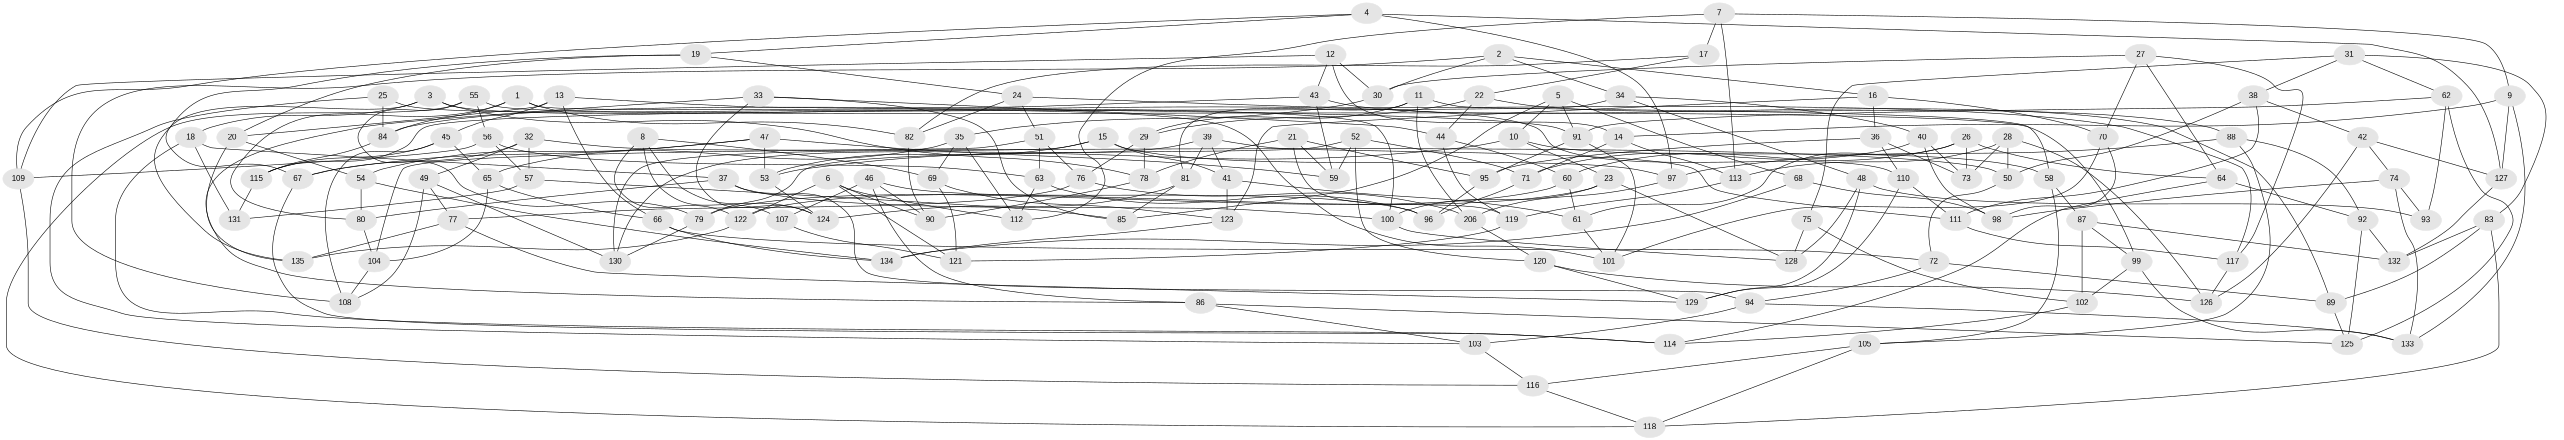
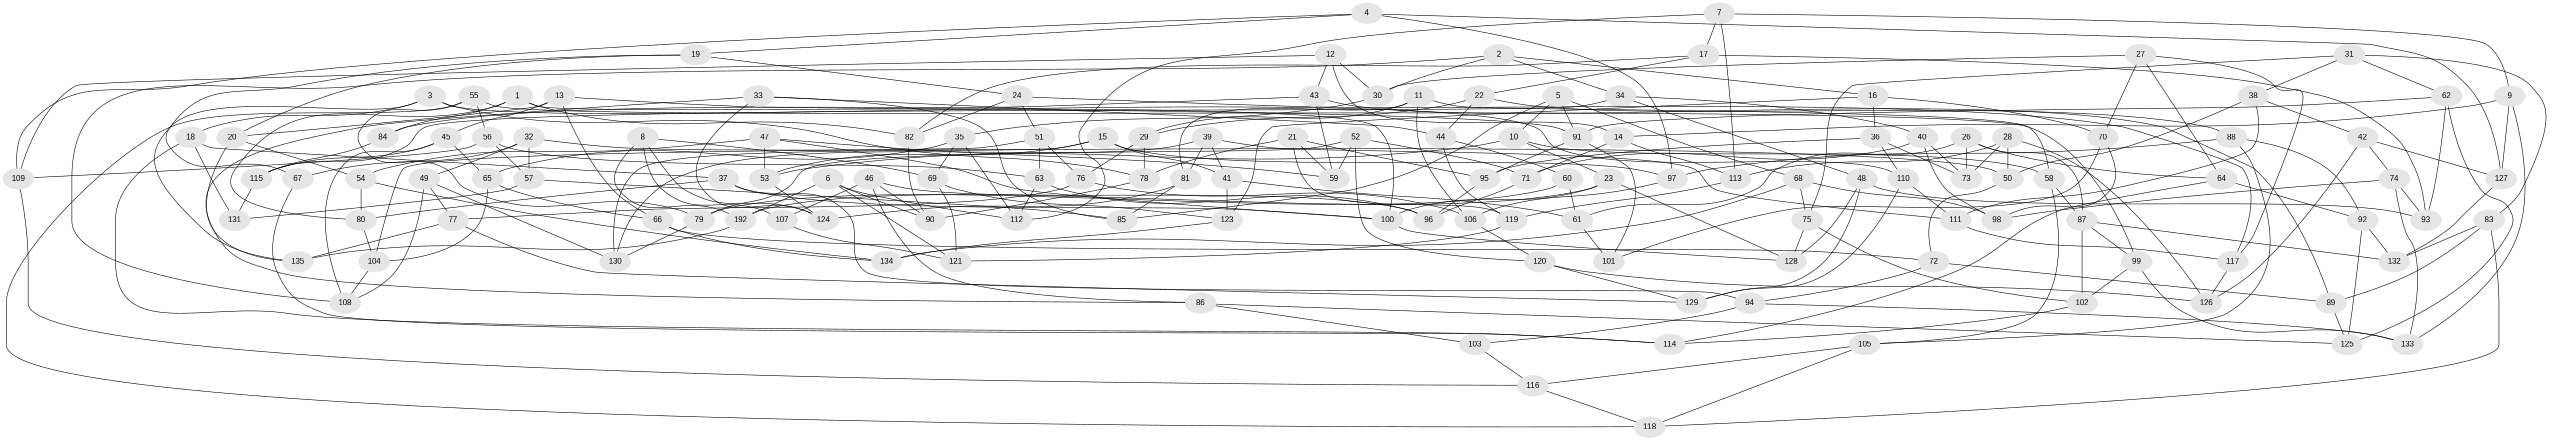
  graph {
    fontname="Liberation Sans"
    node [color=gray90 fontname="Liberation Sans" style=filled]
    edge [fontname="Liberation Sans"]
    1
    80
    82
    84
    100
    104
    90
    115
    128
    2
    16
    30
    34
    108
    36
    70
    123
    35
    40
    48
    3
    18
    78
    110
    135
    37
    114
    131
    111
    129
    4
    19
    97
    109
    127
    20
    24
    67
-   106 [label=206]
+   106
    116
    132
    5
    10
    68
    85
    91
    23
    53
    58
-   25
    101
    103
    75
    98
    134
    6
    112
    121
-   122
+   122 [label=192]
    7
    9
    17
    113
    14
    133
    22
    93
    119
    8
    69
    107
    124
    71
    87
    105
    11
    29
    81
    76
    120
    12
    43
    59
    89
    13
    45
    66
    54
    65
    72
    95
    96
    15
    41
    130
    61
    73
    44
    88
    94
    51
    117
    21
    60
    92
    63
    126
    26
    64
    79
    27
    28
    50
    77
    31
    38
    62
    83
    42
    125
    102
    118
    32
    49
    57
    33
    86
    74
    39
    46
    47
    52
    55
    56
    99
    1 -- 80
    1 -- 82
    1 -- 84
    1 -- 100
    80 -- 104
    82 -- 90
    84 -- 115
    100 -- 128
    104 -- 108
    115 -- 131
    2 -- 16
    2 -- 30
    2 -- 34
    2 -- 108
    16 -- 36
    16 -- 70
    16 -- 123
    30 -- 35
    34 -- 115
    34 -- 40
    34 -- 48
    36 -- 110
    36 -- 95
    36 -- 73
    70 -- 101
    70 -- 98
    123 -- 134
    35 -- 112
    35 -- 69
    35 -- 65
    40 -- 98
    40 -- 71
    40 -- 73
    48 -- 128
    48 -- 129
    48 -- 93
    3 -- 18
    3 -- 78
    3 -- 110
    3 -- 135
    18 -- 37
    18 -- 114
    18 -- 131
    78 -- 90
    110 -- 111
    110 -- 129
    37 -- 80
    37 -- 100
    37 -- 94
    111 -- 117
    4 -- 19
    4 -- 97
    4 -- 109
    4 -- 127
    19 -- 20
    19 -- 24
    19 -- 67
    97 -- 106
    109 -- 116
    127 -- 132
    20 -- 135
    20 -- 54
    24 -- 82
    24 -- 51
    24 -- 117
    67 -- 114
    106 -- 120
    116 -- 118
    5 -- 10
    5 -- 68
    5 -- 85
    5 -- 91
    10 -- 23
    10 -- 53
    10 -- 58
+   68 -- 75
    68 -- 98
    68 -- 134
    91 -- 101
    91 -- 95
    23 -- 100
    23 -- 128
    23 -- 122
    53 -- 124
    58 -- 87
    58 -- 105
-   25 -- 84
-   25 -- 101
-   25 -- 103
    103 -- 116
    75 -- 128
    75 -- 102
    6 -- 90
    6 -- 112
    6 -- 121
    6 -- 122
    122 -- 135
    7 -- 112
    7 -- 9
    7 -- 17
    7 -- 113
    9 -- 127
    9 -- 14
    9 -- 133
    17 -- 82
    17 -- 22
+   17 -- 93
    113 -- 119
    14 -- 113
    14 -- 71
    22 -- 29
    22 -- 44
    22 -- 88
    119 -- 121
    8 -- 122
    8 -- 69
    8 -- 107
    8 -- 124
    69 -- 123
    69 -- 121
    107 -- 121
    71 -- 96
    87 -- 132
    87 -- 102
    87 -- 99
    105 -- 116
    105 -- 118
    11 -- 106
    11 -- 58
    11 -- 29
    11 -- 81
    29 -- 78
    29 -- 76
    81 -- 85
    81 -- 124
    76 -- 106
    76 -- 77
    120 -- 129
    120 -- 126
    12 -- 30
    12 -- 109
    12 -- 14
    12 -- 43
    43 -- 84
    43 -- 59
    43 -- 89
    89 -- 125
    13 -- 20
    13 -- 91
    13 -- 45
    13 -- 66
    45 -- 115
    45 -- 108
    45 -- 65
    66 -- 134
    66 -- 72
    54 -- 80
    54 -- 134
    65 -- 104
    65 -- 66
    72 -- 89
    72 -- 94
    95 -- 96
    15 -- 97
    15 -- 53
    15 -- 41
    15 -- 130
    41 -- 123
    41 -- 61
    61 -- 101
    44 -- 119
    44 -- 60
    88 -- 97
    88 -- 105
    88 -- 92
    94 -- 103
    94 -- 133
    51 -- 104
    51 -- 76
    51 -- 63
    117 -- 126
    21 -- 78
    21 -- 119
    21 -- 59
    21 -- 95
    60 -- 61
    60 -- 79
    92 -- 132
    92 -- 125
    63 -- 112
    63 -- 96
    26 -- 61
    26 -- 73
-   26 -- 60
+   26 -- 87
    26 -- 64
    64 -- 114
    64 -- 92
    79 -- 130
    27 -- 30
    27 -- 70
    27 -- 117
    27 -- 64
    28 -- 113
    28 -- 73
    28 -- 126
    28 -- 50
    50 -- 72
    77 -- 135
    77 -- 129
    31 -- 75
    31 -- 38
    31 -- 62
    31 -- 83
    38 -- 111
    38 -- 50
    38 -- 42
    62 -- 91
    62 -- 93
    62 -- 125
    83 -- 132
    83 -- 89
    83 -- 118
    42 -- 127
    42 -- 126
    42 -- 74
    102 -- 114
    32 -- 67
    32 -- 50
    32 -- 49
    32 -- 57
    49 -- 108
    49 -- 130
    49 -- 77
    57 -- 131
    57 -- 85
    33 -- 85
    33 -- 124
    33 -- 44
    33 -- 86
    86 -- 103
    86 -- 125
    74 -- 98
    74 -- 133
    74 -- 93
    39 -- 111
    39 -- 81
    39 -- 41
    39 -- 130
    46 -- 90
    46 -- 107
    46 -- 96
    46 -- 86
-   47 -- 67
+   47 -- 100
    47 -- 53
    47 -- 59
    47 -- 54
    52 -- 71
    52 -- 120
    52 -- 59
    52 -- 79
    55 -- 79
    55 -- 118
    55 -- 56
    55 -- 99
    56 -- 109
    56 -- 63
    56 -- 57
    99 -- 133
    99 -- 102
  }
